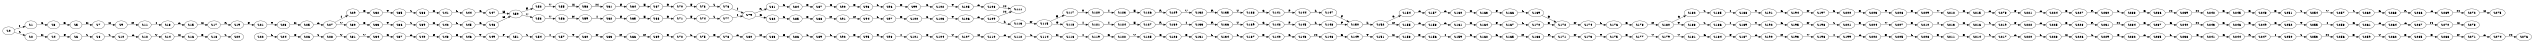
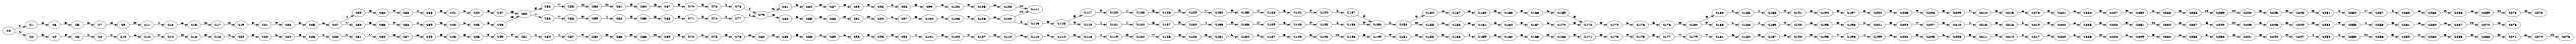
  strict digraph {
    rankdir=LR
    S0
    S1
    S2
    S3
    S4
    S5
    S6
    S7
    S8
    S9
    S10
    S11
    S12
    S13
    S14
    S15
    S16
    S17
    S18
    S19
    S20
    S21
    S22
    S23
    S24
    S25
    S26
    S27
    S28
    S29
    S30
    S31
    S32
    S33
    S34
    S35
    S36
    S37
    S38
    S39
    S40
    S41
    S42
    S43
    S44
    S45
    S46
    S47
    S48
    S49
    S50
    S51
    S52
    S53
    S54
    S55
    S56
    S57
    S58
    S59
    S60
    S61
    S62
    S63
    S64
    S65
    S66
    S67
    S68
    S69
    S70
    S71
    S72
    S73
    S74
    S75
    S76
    S77
    S78
    S79
    S80
    S81
    S82
    S83
    S84
    S85
    S86
    S87
    S88
    S89
    S90
    S91
    S92
    S93
    S94
    S95
    S96
    S97
    S98
    S99
    S100
    S101
    S102
    S103
    S104
    S105
    S106
    S107
    S108
    S109
    S110
    S111
    S113
    S112
    S114
    S115
    S116
    S117
    S118
    S119
    S120
    S121
    S122
    S123
    S124
    S125
    S126
    S127
    S128
    S129
    S130
    S131
    S132
    S133
    S134
    S135
    S136
    S137
    S138
    S139
    S140
    S141
    S142
    S143
    S144
    S145
    S146
    S147
    S148
    S149
    S150
    S151
    S152
    S153
    S154
    S155
    S156
    S157
    S158
    S159
    S160
    S161
    S162
    S163
    S164
    S165
    S166
    S167
    S168
    S169
    S170
    S171
    S172
    S173
    S174
    S175
    S176
    S177
    S178
    S179
    S180
    S181
    S182
    S183
    S184
    S185
    S186
    S187
    S188
    S189
    S190
    S191
    S192
    S193
    S194
    S195
    S196
    S197
    S198
    S199
    S200
    S201
    S202
    S203
    S204
    S205
    S206
    S207
    S208
    S209
    S210
    S211
    S212
    S213
    S214
    S215
    S216
    S217
    n219 [label=S278]
    S219
    S220
    S221
    S222
    S223
    S224
    S225
    S226
    S227
    S228
    S229
    S230
    S231
    S232
    S233
    S234
    S235
    S236
    S237
    S238
    S239
    S240
    S241
    S242
    S243
    S244
    S245
    S246
    S247
    S248
    S249
    S250
    S251
    S252
    S253
    S254
    S255
    S256
    S257
    S258
    S259
    S260
    S261
    S262
    S263
    S264
    S265
    S266
    S267
    S268
    S269
    S270
    S271
    S272
    S273
    S274
    S275
    S276
    S0 -> S1 [label=I]
    S0 -> S2 [label=S]
    S1 -> S3 [label=G]
    S2 -> S4 [label=K]
    S3 -> S5 [label=E]
    S4 -> S6 [label=F]
    S5 -> S7 [label=K]
    S6 -> S8 [label=S]
    S7 -> S9 [label=K]
    S8 -> S10 [label=S]
    S9 -> S11 [label=N]
    S10 -> S12 [label=A]
    S11 -> S13 [label=I]
    S12 -> S14 [label=Y]
    S13 -> S15 [label=A]
    S14 -> S16 [label=K]
    S15 -> S17 [label=K]
    S16 -> S18 [label=E]
    S17 -> S19 [label=R]
    S18 -> S20 [label=S]
    S19 -> S21 [label=F]
+   S20 -> S22 [label=Q]
    S21 -> S23 [label=T]
    S22 -> S24 [label=L]
    S23 -> S25 [label=K]
    S24 -> S26 [label=Q]
    S25 -> S27 [label=A]
    S26 -> S28 [label=S]
    S27 -> S29 [label=I]
    S27 -> S30 [label=V]
    S28 -> S31 [label=Y]
    S29 -> S32 [label=D]
    S30 -> S33 [label=E]
    S31 -> S34 [label=V]
    S32 -> S35 [label=T]
    S33 -> S36 [label=T]
    S34 -> S37 [label=Q]
    S35 -> S38 [label=S]
    S36 -> S39 [label=S]
    S37 -> S40 [label=A]
    S38 -> S41 [label=K]
    S39 -> S42 [label=K]
    S40 -> S43 [label=F]
    S41 -> S44 [label=L]
    S42 -> S45 [label=L]
    S43 -> S46 [label=E]
    S44 -> S47 [label=G]
    S45 -> S48 [label=G]
    S46 -> S49 [label=T]
    S47 -> S50 [label=H]
    S48 -> S50 [label=H]
    S49 -> S51 [label=P]
    S50 -> S52 [label=F]
    S50 -> S53 [label=V]
    S51 -> S54 [label=S]
    S52 -> S55 [label=V]
    S53 -> S56 [label=V]
    S54 -> S57 [label=I]
    S55 -> S58 [label=K]
    S56 -> S59 [label=N]
    S57 -> S60 [label=T]
    S58 -> S61 [label=M]
    S59 -> S62 [label=I]
    S60 -> S63 [label=N]
    S61 -> S64 [label=F]
    S62 -> S65 [label=F]
    S63 -> S66 [label=N]
    S64 -> S67 [label=E]
    S65 -> S68 [label=E]
    S66 -> S69 [label=N]
    S67 -> S70 [label=D]
    S68 -> S71 [label=D]
    S69 -> S72 [label=D]
    S70 -> S73 [label=F]
    S71 -> S74 [label=F]
    S72 -> S75 [label=L]
    S73 -> S76 [label=S]
    S74 -> S77 [label=S]
    S75 -> S78 [label=D]
    S76 -> S79 [label=I]
    S77 -> S79 [label=I]
    S78 -> S80 [label=A]
    S79 -> S81 [label=R]
    S79 -> S82 [label=Q]
    S80 -> S83 [label=K]
    S81 -> S84 [label=G]
    S82 -> S85 [label=G]
    S83 -> S86 [label=E]
    S84 -> S87 [label=D]
    S85 -> S88 [label=D]
    S86 -> S89 [label=L]
    S87 -> S90 [label=Q]
    S88 -> S91 [label=N]
    S89 -> S92 [label=L]
    S90 -> S93 [label=D]
    S91 -> S94 [label=N]
    S92 -> S95 [label=D]
    S93 -> S96 [label=L]
    S94 -> S97 [label=L]
    S95 -> S98 [label=R]
    S96 -> S99 [label=D]
    S97 -> S100 [label=D]
    S98 -> S101 [label=I]
    S99 -> S102 [label=G]
    S100 -> S103 [label=G]
    S101 -> S104 [label=Q]
    S102 -> S105 [label=T]
    S103 -> S106 [label=T]
    S104 -> S107 [label=Y]
    S105 -> S108 [label=A]
    S106 -> S109 [label=A]
    S107 -> S110 [label=K]
    S108 -> S111 [label=M]
    S109 -> S111 [label=M]
    S109 -> S113 [label=L]
    S110 -> S112 [label=A]
    S113 -> S115 [label=N]
    S112 -> S114 [label=L]
    S114 -> S116 [label=K]
    S115 -> S117 [label=E]
    S115 -> S118 [label=Q]
    S116 -> S119 [label=I]
    S117 -> S120 [label=T]
    S118 -> S121 [label=I]
    S119 -> S122 [label=Q]
    S120 -> S123 [label=I]
    S121 -> S124 [label=I]
    S122 -> S125 [label=V]
    S123 -> S126 [label=E]
    S124 -> S127 [label=E]
    S125 -> S128 [label=Q]
    S126 -> S129 [label=R]
    S127 -> S130 [label=R]
    S128 -> S131 [label=E]
    S129 -> S132 [label=V]
    S130 -> S133 [label=I]
    S131 -> S134 [label=L]
    S132 -> S135 [label=R]
    S133 -> S136 [label=R]
    S134 -> S137 [label=L]
    S135 -> S138 [label=Y]
    S136 -> S139 [label=Y]
    S137 -> S140 [label=D]
    S138 -> S141 [label=G]
    S139 -> S142 [label=G]
    S140 -> S143 [label=G]
    S141 -> S144 [label=P]
    S142 -> S145 [label=P]
    S143 -> S146 [label=M]
    S144 -> S147 [label=L]
    S145 -> S148 [label=L]
    S146 -> S149 [label=E]
    S147 -> S150 [label=P]
    S148 -> S150 [label=P]
    S149 -> S151 [label=T]
    S150 -> S152 [label=L]
    S151 -> S153 [label=K]
    S152 -> S154 [label=C]
    S152 -> S155 [label=N]
    S153 -> S156 [label=D]
    S154 -> S157 [label=A]
    S155 -> S158 [label=A]
    S156 -> S159 [label=I]
    S157 -> S160 [label=A]
    S158 -> S161 [label=A]
    S159 -> S162 [label=C]
    S160 -> S163 [label=K]
    S161 -> S164 [label=K]
    S162 -> S165 [label=G]
    S163 -> S166 [label=F]
    S164 -> S167 [label=F]
    S165 -> S168 [label=N]
    S166 -> S169 [label=L]
    S167 -> S170 [label=L]
    S168 -> S171 [label=R]
    S169 -> S172 [label=D]
    S170 -> S172 [label=D]
    S171 -> S173 [label=N]
    S172 -> S174 [label=N]
    S173 -> S175 [label=T]
    S174 -> S176 [label=L]
    S175 -> S177 [label=D]
    S176 -> S178 [label=E]
    S177 -> S179 [label=V]
    S178 -> S180 [label=N]
    S179 -> S181 [label=V]
    S180 -> S182 [label=C]
    S180 -> S183 [label=T]
    S181 -> S184 [label=G]
    S182 -> S185 [label=S]
    S183 -> S186 [label=S]
    S184 -> S187 [label=F]
    S185 -> S188 [label=I]
    S186 -> S189 [label=I]
    S187 -> S190 [label=A]
    S188 -> S191 [label=Y]
    S189 -> S192 [label=Y]
    S190 -> S193 [label=N]
    S191 -> S194 [label=G]
    S192 -> S195 [label=G]
    S193 -> S196 [label=V]
    S194 -> S197 [label=N]
    S195 -> S198 [label=N]
    S196 -> S199 [label=I]
    S197 -> S200 [label=G]
    S198 -> S201 [label=S]
    S199 -> S202 [label=A]
    S200 -> S203 [label=D]
    S201 -> S204 [label=D]
    S202 -> S205 [label=D]
    S203 -> S206 [label=T]
    S204 -> S207 [label=V]
    S205 -> S208 [label=L]
    S206 -> S209 [label=D]
    S207 -> S210 [label=D]
    S208 -> S211 [label=D]
    S209 -> S212 [label=V]
    S210 -> S213 [label=I]
    S211 -> S214 [label=D]
    S212 -> S215 [label=K]
    S213 -> S216 [label=K]
    S214 -> S217 [label=S]
    S215 -> n219 [label=A]
    S216 -> S219 [label=S]
    S217 -> S220 [label=A]
    n219 -> S221 [label=F]
    S219 -> S222 [label=F]
    S220 -> S223 [label=L]
    S221 -> S224 [label=A]
    S222 -> S225 [label=A]
    S223 -> S226 [label=K]
    S224 -> S227 [label=E]
    S225 -> S228 [label=E]
    S226 -> S229 [label=L]
    S227 -> S230 [label=R]
    S228 -> S231 [label=R]
    S229 -> S232 [label=E]
    S230 -> S233 [label=L]
    S231 -> S234 [label=M]
    S232 -> S235 [label=A]
    S233 -> S236 [label=E]
    S234 -> S237 [label=E]
    S235 -> S238 [label=L]
    S236 -> S239 [label=M]
    S237 -> S240 [label=E]
    S238 -> S241 [label=Q]
    S239 -> S242 [label=M]
    S240 -> S243 [label=M]
    S241 -> S244 [label=Q]
    S242 -> S245 [label=E]
    S243 -> S246 [label=E]
    S244 -> S247 [label=R]
    S245 -> S248 [label=E]
    S246 -> S249 [label=E]
    S247 -> S250 [label=I]
    S248 -> S251 [label=D]
    S249 -> S252 [label=Q]
    S250 -> S253 [label=S]
    S251 -> S254 [label=S]
    S252 -> S255 [label=T]
    S253 -> S256 [label=M]
    S254 -> S257 [label=V]
    S255 -> S258 [label=I]
    S256 -> S259 [label=D]
    S257 -> S260 [label=S]
    S258 -> S261 [label=Q]
    S259 -> S262 [label=Y]
    S260 -> S263 [label=G]
    S261 -> S264 [label=A]
    S262 -> S265 [label=E]
    S263 -> S266 [label=R]
    S264 -> S267 [label=A]
    S265 -> S268 [label=D]
    S266 -> S269 [label=A]
    S267 -> S270 [label=M]
    S268 -> S271 [label=N]
    S269 -> S272 [label=M]
    S270 -> S273 [label=K]
    S271 -> S274 [label=A]
    S272 -> S275 [label=K]
    S274 -> S276 [label=M]
  }
